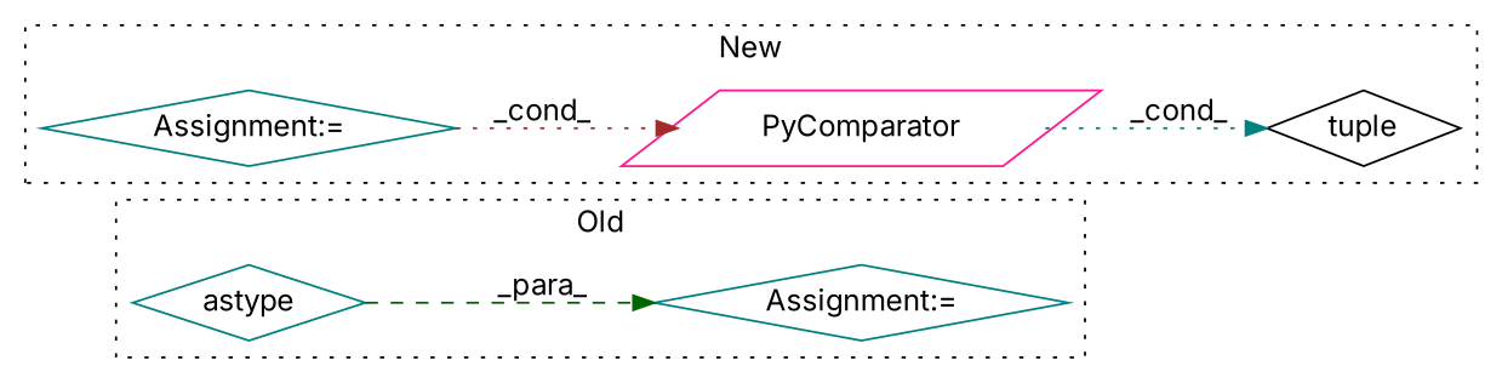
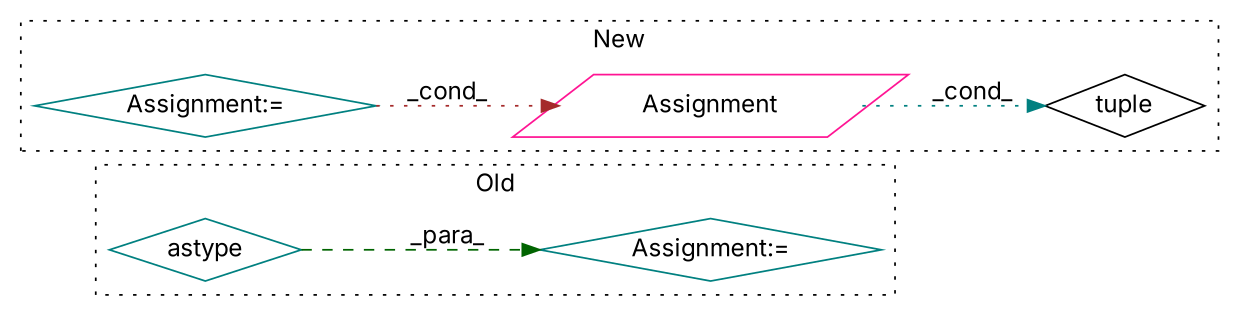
  digraph {
    fontname=Inter
    rankdir=LR
    node [a=32 color=teal fontname=Inter l=44 s=1937 shape=diamond]
    edge [fontname=Inter style=dotted]
    n1 [l="7,1" label=astype s="1835,1845"]
    n2 [a=7 l=1 label="Assignment:=" s=1790]
    n3 [color=black l="17,-3" label=tuple s="1751,1987"]
    n4 [a=7 label="Assignment:="]
-   n5 [a=113 color=deeppink label=PyComparator shape=parallelogram]
+   n5 [a=113 color=deeppink label=Assignment shape=parallelogram]
    subgraph cluster_1 {
      label=Old
      style=dotted
      n1
      n2
    }
    subgraph cluster_2 {
      label=New
      style=dotted
      n3
      n4
      n5
    }
    n1 -> n2 [color=darkgreen label=_para_ style=dashed]
    n4 -> n5 [color=brown label=_cond_]
    n5 -> n3 [color=teal label=_cond_]
  }
